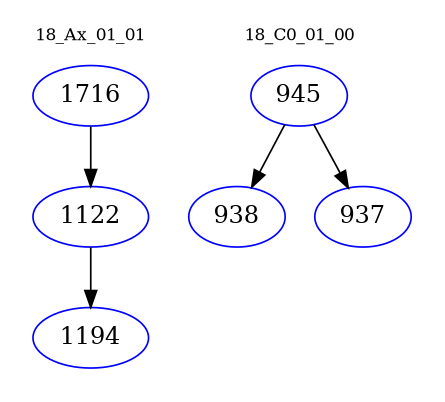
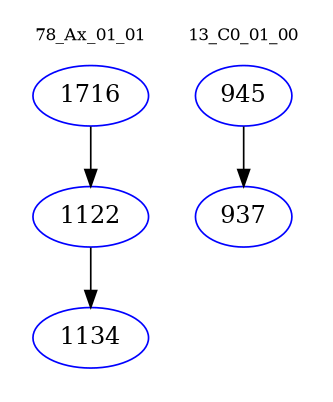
  digraph {
    fontname="DejaVu Serif"
    node [color=blue fontname="DejaVu Serif"]
    edge [color=black fontname="DejaVu Serif"]
    n1 [label=1716]
    n2 [label=1122]
-   n3 [label=1194]
+   n3 [label=1134]
    n4 [label=945]
-   n5 [label=938]
    n6 [label=937]
    subgraph cluster_1 {
      color=white
      fontsize=10
-     label="18_Ax_01_01"
+     label="78_Ax_01_01"
      n1
      n2
      n3
    }
    subgraph cluster_2 {
      color=white
      fontsize=10
-     label="18_C0_01_00"
+     label="13_C0_01_00"
      n4
-     n5
      n6
    }
    n1 -> n2
    n2 -> n3
-   n4 -> n5
    n4 -> n6
  }
